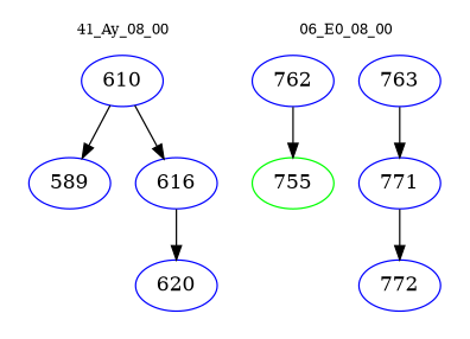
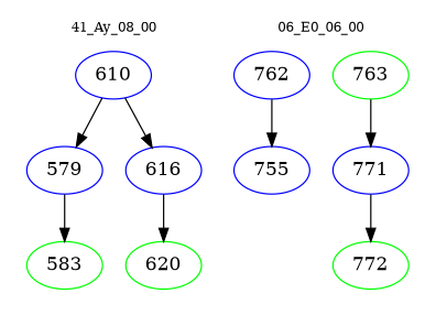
  digraph {
    node [color=blue]
    edge [color=black]
    n1 [label=610]
-   n2 [label=589]
+   n2 [label=579]
    n3 [label=616]
-   n5 [label=620]
-   n6 [label=763]
+   n4 [color=green label=583]
+   n5 [color=green label=620]
+   n6 [color=green label=763]
    n7 [label=762]
    n8 [label=771]
-   n9 [color=green label=755]
-   n10 [label=772]
+   n9 [label=755]
+   n10 [color=green label=772]
    subgraph cluster_1 {
      color=white
      fontsize=10
      label="41_Ay_08_00"
      n1
      n2
      n3
+     n4
      n5
    }
    subgraph cluster_2 {
      color=white
      fontsize=10
-     label="06_E0_08_00"
+     label="06_E0_06_00"
      n6
      n7
      n8
      n9
      n10
    }
    n1 -> n2
    n1 -> n3
+   n2 -> n4
    n3 -> n5
    n6 -> n8
    n7 -> n9
    n8 -> n10
  }
